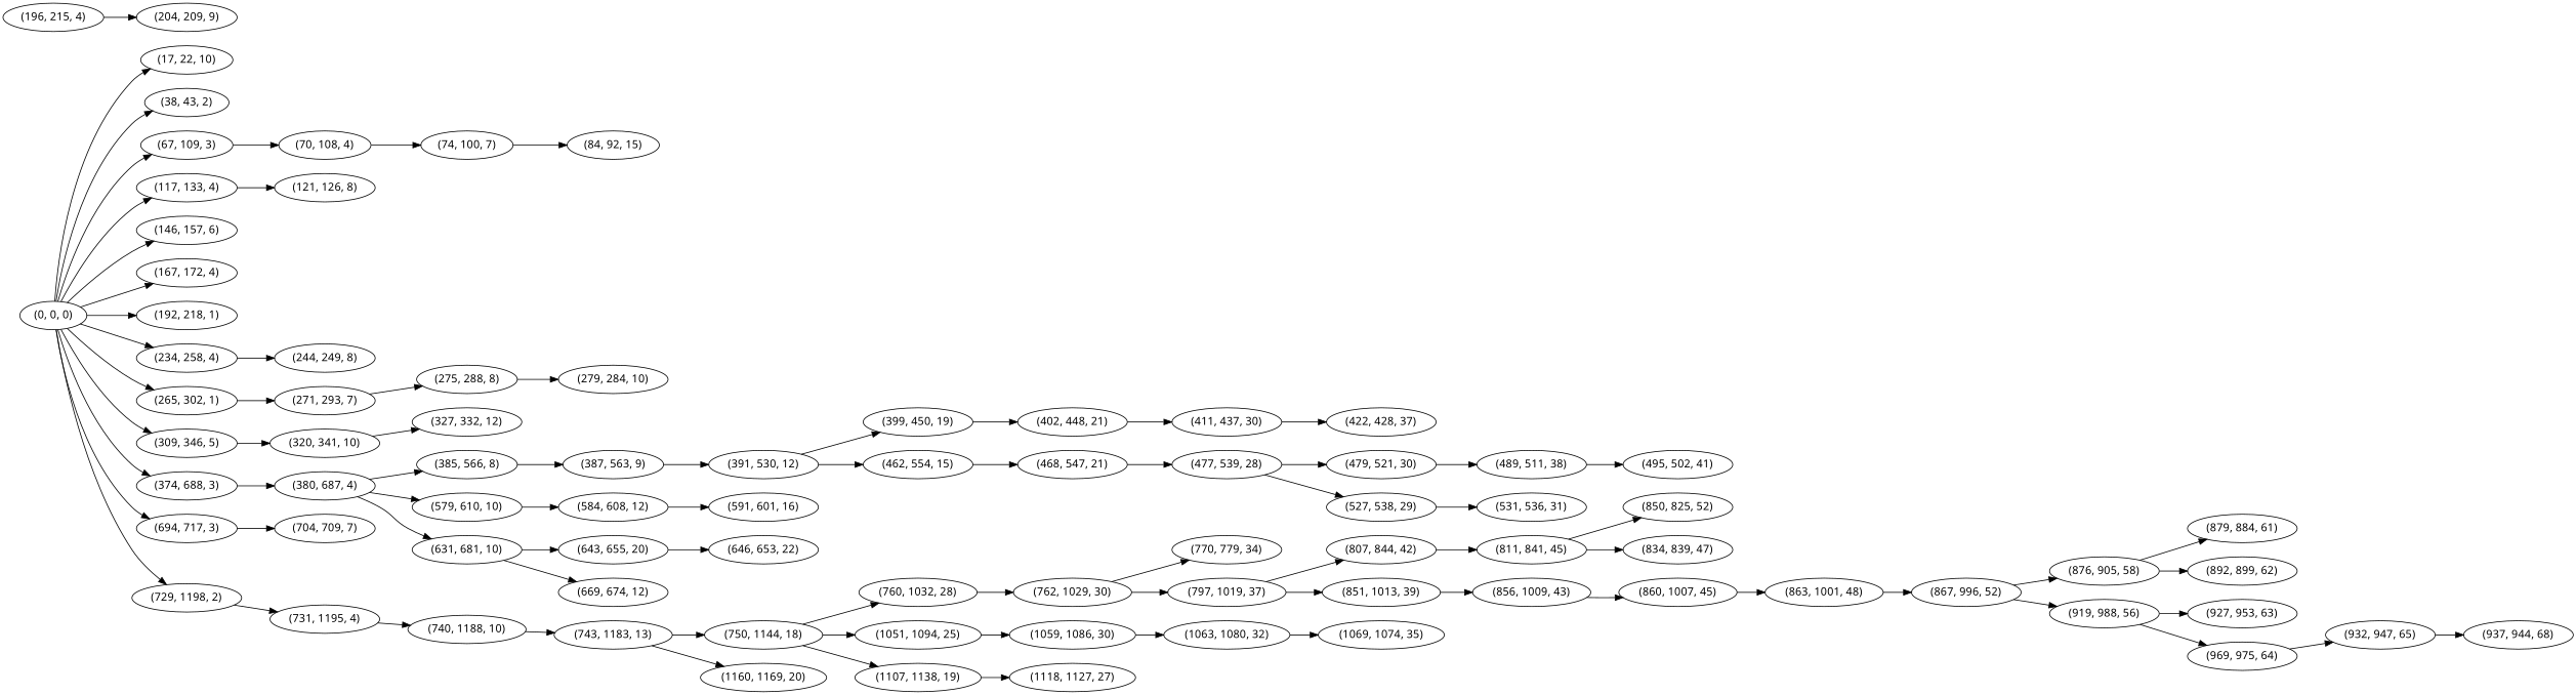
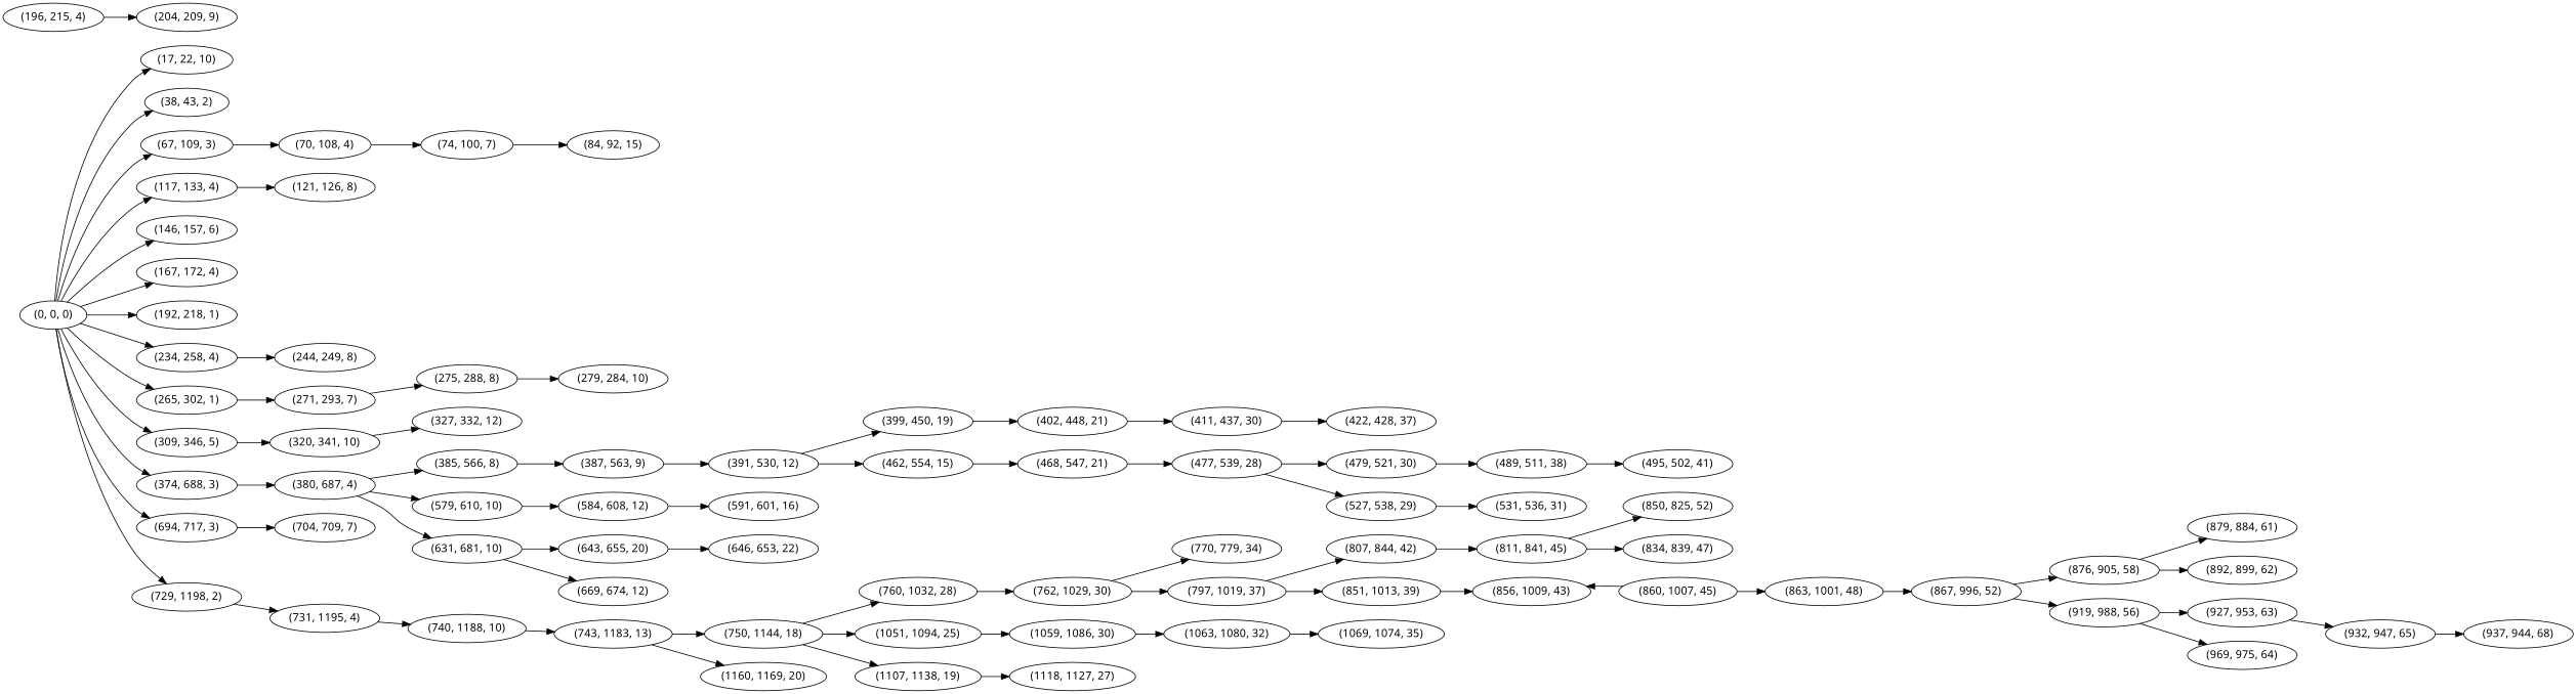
  digraph {
    fontname="Noto Sans"
    rankdir=LR
    node [fontname="Noto Sans"]
    edge [fontname="Noto Sans"]
    "(0, 0, 0)"
    "(17, 22, 10)"
    "(38, 43, 2)"
    "(67, 109, 3)"
    "(117, 133, 4)"
    "(146, 157, 6)"
    "(167, 172, 4)"
    "(192, 218, 1)"
    "(234, 258, 4)"
    "(265, 302, 1)"
    "(309, 346, 5)"
    "(374, 688, 3)"
    "(694, 717, 3)"
    "(729, 1198, 2)"
    "(70, 108, 4)"
    "(121, 126, 8)"
    "(244, 249, 8)"
    "(271, 293, 7)"
    "(320, 341, 10)"
    "(380, 687, 4)"
    "(704, 709, 7)"
    "(731, 1195, 4)"
    "(74, 100, 7)"
    "(84, 92, 15)"
    "(196, 215, 4)"
    "(204, 209, 9)"
    "(275, 288, 8)"
    "(279, 284, 10)"
    "(327, 332, 12)"
    "(385, 566, 8)"
    "(579, 610, 10)"
    "(631, 681, 10)"
    "(387, 563, 9)"
    "(584, 608, 12)"
    "(643, 655, 20)"
    "(669, 674, 12)"
    n37 [label="(391, 530, 12)"]
    "(399, 450, 19)"
    "(462, 554, 15)"
    "(402, 448, 21)"
    "(468, 547, 21)"
    "(411, 437, 30)"
    "(422, 428, 37)"
    "(477, 539, 28)"
    "(479, 521, 30)"
    "(527, 538, 29)"
    "(489, 511, 38)"
    "(531, 536, 31)"
    "(495, 502, 41)"
    "(591, 601, 16)"
    "(646, 653, 22)"
    n52 [label="(740, 1188, 10)"]
    "(743, 1183, 13)"
    "(750, 1144, 18)"
    "(1160, 1169, 20)"
    "(760, 1032, 28)"
    "(1051, 1094, 25)"
    "(1107, 1138, 19)"
    "(762, 1029, 30)"
    "(1059, 1086, 30)"
    "(1118, 1127, 27)"
    "(770, 779, 34)"
    "(797, 1019, 37)"
    "(807, 844, 42)"
    "(851, 1013, 39)"
    "(811, 841, 45)"
    "(856, 1009, 43)"
    n68 [label="(850, 825, 52)"]
    "(834, 839, 47)"
    "(860, 1007, 45)"
    "(863, 1001, 48)"
    "(867, 996, 52)"
    "(876, 905, 58)"
    "(919, 988, 56)"
    "(879, 884, 61)"
    "(892, 899, 62)"
    "(927, 953, 63)"
    "(969, 975, 64)"
    "(932, 947, 65)"
    "(937, 944, 68)"
    "(1063, 1080, 32)"
    "(1069, 1074, 35)"
    "(0, 0, 0)" -> "(17, 22, 10)"
    "(0, 0, 0)" -> "(38, 43, 2)"
    "(0, 0, 0)" -> "(67, 109, 3)"
    "(0, 0, 0)" -> "(117, 133, 4)"
    "(0, 0, 0)" -> "(146, 157, 6)"
    "(0, 0, 0)" -> "(167, 172, 4)"
    "(0, 0, 0)" -> "(192, 218, 1)"
    "(0, 0, 0)" -> "(234, 258, 4)"
    "(0, 0, 0)" -> "(265, 302, 1)"
    "(0, 0, 0)" -> "(309, 346, 5)"
    "(0, 0, 0)" -> "(374, 688, 3)"
    "(0, 0, 0)" -> "(694, 717, 3)"
    "(0, 0, 0)" -> "(729, 1198, 2)"
    "(67, 109, 3)" -> "(70, 108, 4)"
    "(117, 133, 4)" -> "(121, 126, 8)"
    "(234, 258, 4)" -> "(244, 249, 8)"
    "(265, 302, 1)" -> "(271, 293, 7)"
    "(309, 346, 5)" -> "(320, 341, 10)"
    "(374, 688, 3)" -> "(380, 687, 4)"
    "(694, 717, 3)" -> "(704, 709, 7)"
    "(729, 1198, 2)" -> "(731, 1195, 4)"
    "(70, 108, 4)" -> "(74, 100, 7)"
    "(271, 293, 7)" -> "(275, 288, 8)"
    "(320, 341, 10)" -> "(327, 332, 12)"
    "(380, 687, 4)" -> "(385, 566, 8)"
    "(380, 687, 4)" -> "(579, 610, 10)"
    "(380, 687, 4)" -> "(631, 681, 10)"
    "(731, 1195, 4)" -> n52
    "(74, 100, 7)" -> "(84, 92, 15)"
    "(196, 215, 4)" -> "(204, 209, 9)"
    "(275, 288, 8)" -> "(279, 284, 10)"
    "(385, 566, 8)" -> "(387, 563, 9)"
    "(579, 610, 10)" -> "(584, 608, 12)"
    "(631, 681, 10)" -> "(643, 655, 20)"
    "(631, 681, 10)" -> "(669, 674, 12)"
    "(387, 563, 9)" -> n37
    "(584, 608, 12)" -> "(591, 601, 16)"
    "(643, 655, 20)" -> "(646, 653, 22)"
    n37 -> "(399, 450, 19)"
    n37 -> "(462, 554, 15)"
    "(399, 450, 19)" -> "(402, 448, 21)"
    "(462, 554, 15)" -> "(468, 547, 21)"
    "(402, 448, 21)" -> "(411, 437, 30)"
    "(468, 547, 21)" -> "(477, 539, 28)"
    "(411, 437, 30)" -> "(422, 428, 37)"
    "(477, 539, 28)" -> "(479, 521, 30)"
    "(477, 539, 28)" -> "(527, 538, 29)"
    "(479, 521, 30)" -> "(489, 511, 38)"
    "(527, 538, 29)" -> "(531, 536, 31)"
    "(489, 511, 38)" -> "(495, 502, 41)"
    n52 -> "(743, 1183, 13)"
    "(743, 1183, 13)" -> "(750, 1144, 18)"
    "(743, 1183, 13)" -> "(1160, 1169, 20)"
    "(750, 1144, 18)" -> "(760, 1032, 28)"
    "(750, 1144, 18)" -> "(1051, 1094, 25)"
    "(750, 1144, 18)" -> "(1107, 1138, 19)"
    "(760, 1032, 28)" -> "(762, 1029, 30)"
    "(1051, 1094, 25)" -> "(1059, 1086, 30)"
    "(1107, 1138, 19)" -> "(1118, 1127, 27)"
    "(762, 1029, 30)" -> "(770, 779, 34)"
    "(762, 1029, 30)" -> "(797, 1019, 37)"
    "(1059, 1086, 30)" -> "(1063, 1080, 32)"
    "(797, 1019, 37)" -> "(807, 844, 42)"
    "(797, 1019, 37)" -> "(851, 1013, 39)"
    "(807, 844, 42)" -> "(811, 841, 45)"
    "(851, 1013, 39)" -> "(856, 1009, 43)"
    "(811, 841, 45)" -> n68
    "(811, 841, 45)" -> "(834, 839, 47)"
-   "(856, 1009, 43)" -> "(860, 1007, 45)"
+   "(860, 1007, 45)" -> "(856, 1009, 43)"
    "(860, 1007, 45)" -> "(863, 1001, 48)"
    "(863, 1001, 48)" -> "(867, 996, 52)"
    "(867, 996, 52)" -> "(876, 905, 58)"
    "(867, 996, 52)" -> "(919, 988, 56)"
    "(876, 905, 58)" -> "(879, 884, 61)"
    "(876, 905, 58)" -> "(892, 899, 62)"
    "(919, 988, 56)" -> "(927, 953, 63)"
    "(919, 988, 56)" -> "(969, 975, 64)"
-   "(969, 975, 64)" -> "(932, 947, 65)"
+   "(927, 953, 63)" -> "(932, 947, 65)"
    "(932, 947, 65)" -> "(937, 944, 68)"
    "(1063, 1080, 32)" -> "(1069, 1074, 35)"
  }
